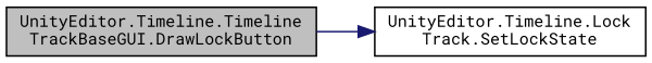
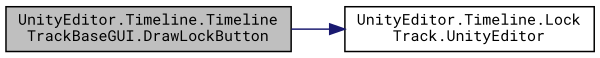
  digraph {
    rankdir=LR
    fontname="Roboto Mono"
    node [color=black fontname="Roboto Mono" fontsize=10 shape=record style=filled]
    n1 [fillcolor=grey75 fontcolor=black height=0.2 label="UnityEditor.Timeline.Timeline\lTrackBaseGUI.DrawLockButton" width=0.4]
-   n2 [fillcolor=white height=0.2 label="UnityEditor.Timeline.Lock\lTrack.SetLockState" width=0.4]
+   n2 [fillcolor=white height=0.2 label="UnityEditor.Timeline.Lock\lTrack.UnityEditor" width=0.4]
    n1 -> n2 [color=midnightblue fontname="Roboto Mono" fontsize=10 labelfontname=Helvetica labelfontsize=10 style=solid]
  }
